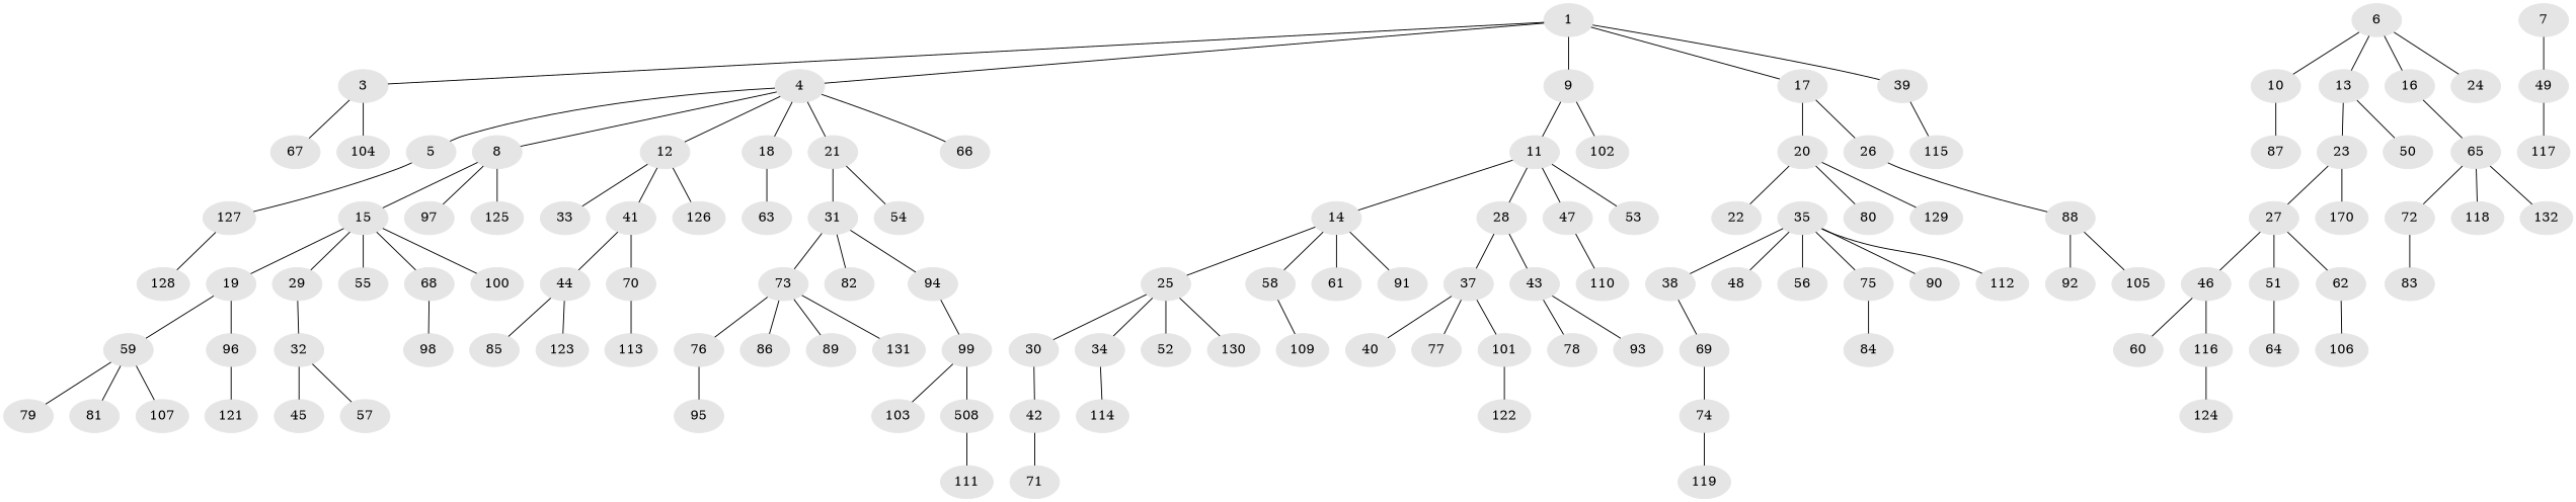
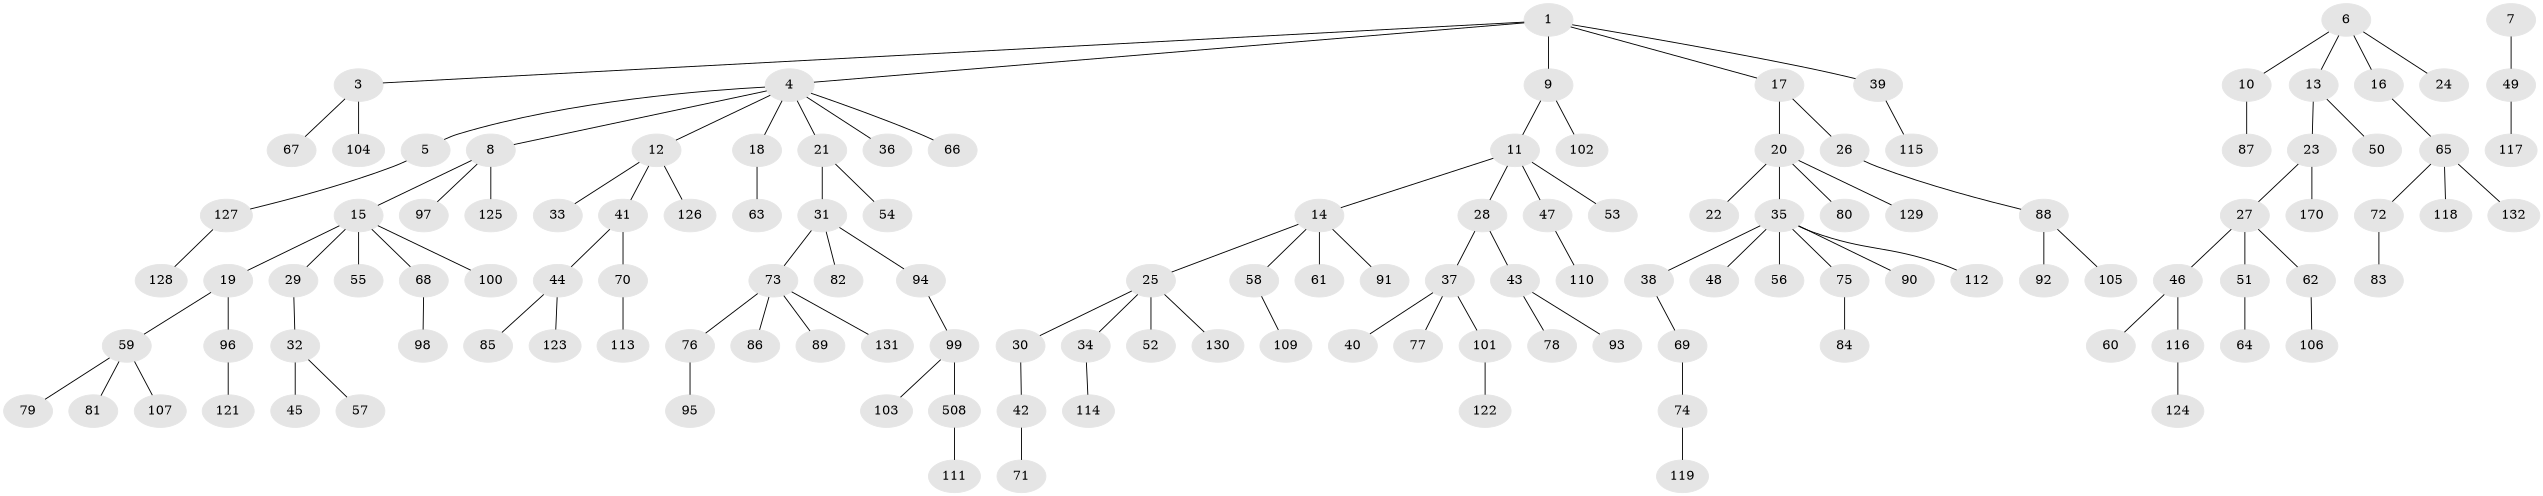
  graph {
    node [color=gray90 style=filled]
    1
    3
    4
    9
    17
    39
    67
    104
    5
    8
    12
    18
    21
+   36
    66
    11
    102
    20
    26
    115
    6
    10
    13
    16
    24
    7
    49
    127
    15
    97
    125
    33
    41
    126
    63
    31
    54
    128
    87
    23
    50
    65
    117
    19
    29
    55
    68
    100
    14
    28
    47
    53
    25
    58
    61
    91
    37
    43
    110
    44
    70
    27
    n63 [label=170]
    30
    34
    52
    130
    109
    59
    96
    32
    98
    72
    118
    132
    22
    35
    80
    129
    88
    79
    81
    107
    121
    38
    48
    56
    75
    90
    112
    73
    82
    94
    46
    51
    62
    42
    114
    92
    105
    60
    116
    64
    106
    40
    77
    101
    78
    93
    45
    57
    71
    76
    86
    89
    131
    99
    69
    84
    122
    74
    85
    123
    113
    124
    103
    n127 [label=508]
    83
    119
    95
    111
    1 -- 3
    1 -- 4
    1 -- 9
    1 -- 17
    1 -- 39
    3 -- 67
    3 -- 104
    4 -- 5
    4 -- 8
    4 -- 12
    4 -- 18
    4 -- 21
+   4 -- 36
    4 -- 66
    9 -- 11
    9 -- 102
    17 -- 20
    17 -- 26
    39 -- 115
    5 -- 127
    8 -- 15
    8 -- 97
    8 -- 125
    12 -- 33
    12 -- 41
    12 -- 126
    18 -- 63
    21 -- 31
    21 -- 54
    11 -- 14
    11 -- 28
    11 -- 47
    11 -- 53
    20 -- 22
+   20 -- 35
    20 -- 80
    20 -- 129
    26 -- 88
    6 -- 10
    6 -- 13
    6 -- 16
    6 -- 24
    10 -- 87
    13 -- 23
    13 -- 50
    16 -- 65
    7 -- 49
    49 -- 117
    127 -- 128
    15 -- 19
    15 -- 29
    15 -- 55
    15 -- 68
    15 -- 100
    41 -- 44
    41 -- 70
    31 -- 73
    31 -- 82
    31 -- 94
    23 -- 27
    23 -- n63
    65 -- 72
    65 -- 118
    65 -- 132
    19 -- 59
    19 -- 96
    29 -- 32
    68 -- 98
    14 -- 25
    14 -- 58
    14 -- 61
    14 -- 91
    28 -- 37
    28 -- 43
    47 -- 110
    25 -- 30
    25 -- 34
    25 -- 52
    25 -- 130
    58 -- 109
    37 -- 40
    37 -- 77
    37 -- 101
    43 -- 78
    43 -- 93
    44 -- 85
    44 -- 123
    70 -- 113
    27 -- 46
    27 -- 51
    27 -- 62
    30 -- 42
    34 -- 114
    59 -- 79
    59 -- 81
    59 -- 107
    96 -- 121
    32 -- 45
    32 -- 57
    72 -- 83
    35 -- 38
    35 -- 48
    35 -- 56
    35 -- 75
    35 -- 90
    35 -- 112
    88 -- 92
    88 -- 105
    38 -- 69
    75 -- 84
    73 -- 76
    73 -- 86
    73 -- 89
    73 -- 131
    94 -- 99
    46 -- 60
    46 -- 116
    51 -- 64
    62 -- 106
    42 -- 71
    116 -- 124
    101 -- 122
    76 -- 95
    99 -- 103
    99 -- n127
    69 -- 74
    74 -- 119
    n127 -- 111
  }
